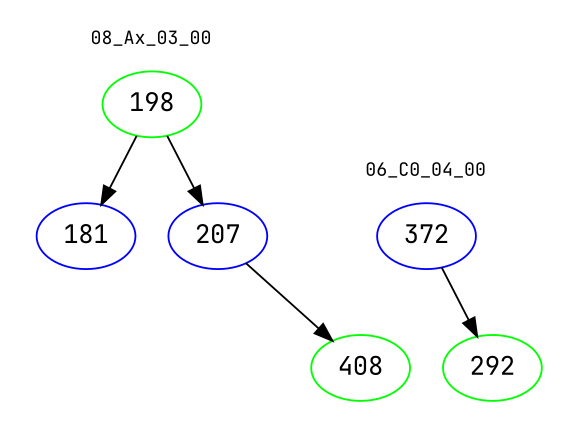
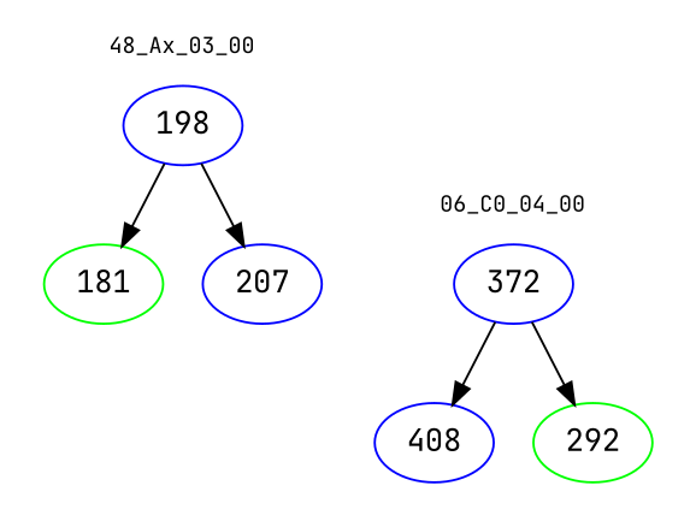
  digraph {
    fontname="JetBrains Mono"
    node [color=blue fontname="JetBrains Mono"]
    edge [color=black fontname="JetBrains Mono"]
-   n1 [color=green label=198]
-   n2 [label=181]
+   n1 [label=198]
+   n2 [color=green label=181]
    n3 [label=207]
    n4 [label=372]
-   n5 [color=green label=408]
+   n5 [label=408]
    n6 [color=green label=292]
    subgraph cluster_1 {
      color=white
      fontsize=10
-     label="08_Ax_03_00"
+     label="48_Ax_03_00"
      n1
      n2
      n3
    }
    subgraph cluster_2 {
      color=white
      fontsize=10
      label="06_C0_04_00"
      n4
      n5
      n6
    }
    n1 -> n2
    n1 -> n3
-   n3 -> n5
+   n4 -> n5
    n4 -> n6
  }
